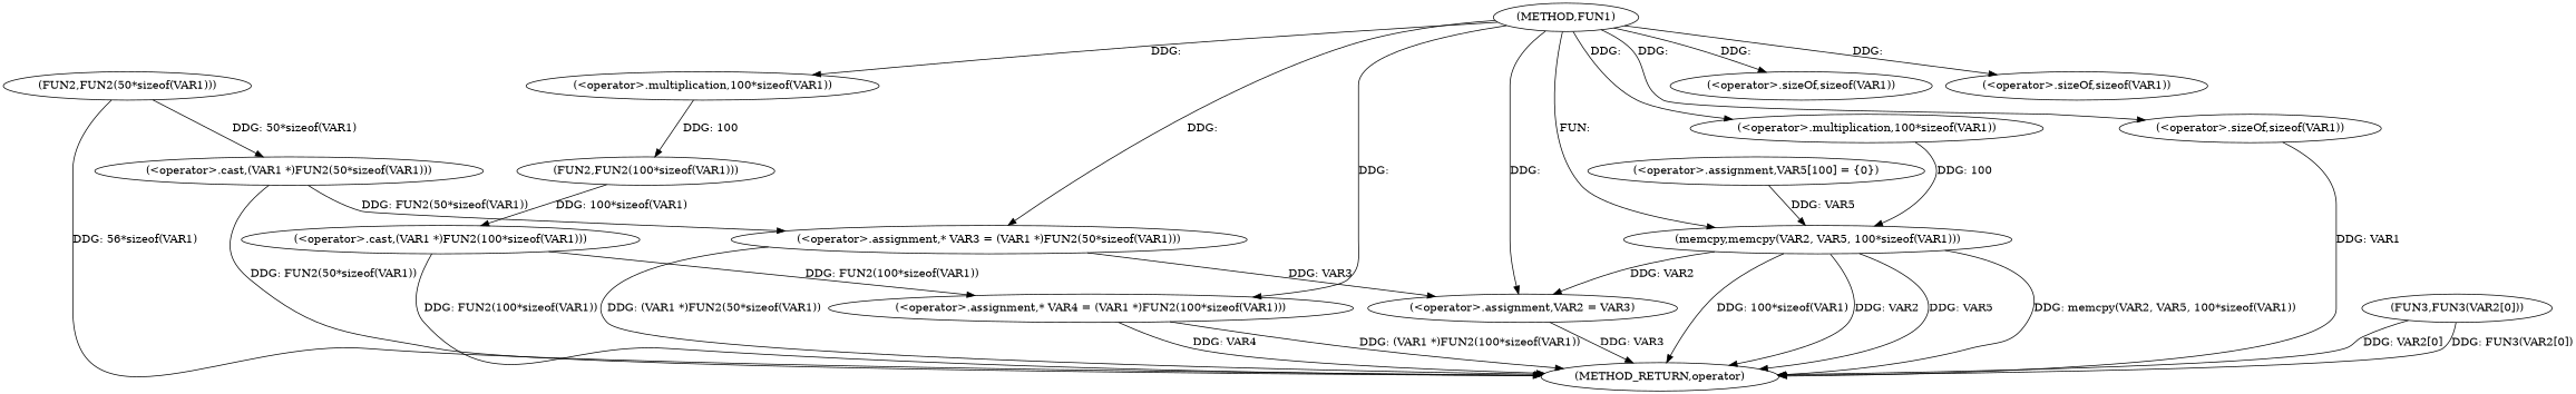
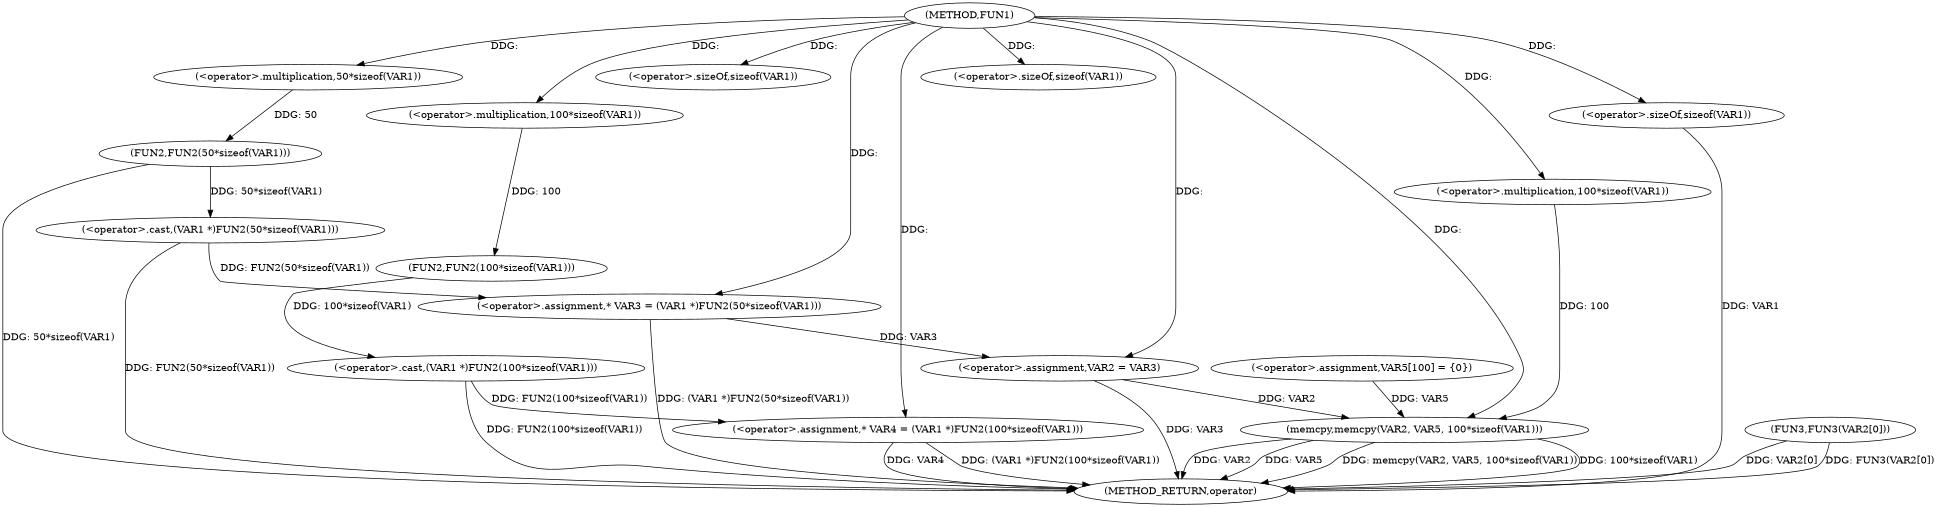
  digraph {
    n1 [label="(METHOD,FUN1)"]
    n2 [label="(<operator>.assignment,* VAR3 = (VAR1 *)FUN2(50*sizeof(VAR1)))"]
+   n3 [label="(<operator>.multiplication,50*sizeof(VAR1))"]
    n4 [label="(<operator>.sizeOf,sizeof(VAR1))"]
    n5 [label="(<operator>.assignment,* VAR4 = (VAR1 *)FUN2(100*sizeof(VAR1)))"]
    n6 [label="(<operator>.multiplication,100*sizeof(VAR1))"]
    n7 [label="(<operator>.sizeOf,sizeof(VAR1))"]
    n8 [label="(<operator>.assignment,VAR2 = VAR3)"]
    n9 [label="(memcpy,memcpy(VAR2, VAR5, 100*sizeof(VAR1)))"]
    n10 [label="(<operator>.multiplication,100*sizeof(VAR1))"]
    n11 [label="(<operator>.sizeOf,sizeof(VAR1))"]
    n12 [label="(METHOD_RETURN,operator)"]
    n13 [label="(FUN2,FUN2(50*sizeof(VAR1)))"]
    n14 [label="(FUN2,FUN2(100*sizeof(VAR1)))"]
    n15 [label="(<operator>.assignment,VAR5[100] = {0})"]
    n16 [label="(<operator>.cast,(VAR1 *)FUN2(50*sizeof(VAR1)))"]
    n17 [label="(<operator>.cast,(VAR1 *)FUN2(100*sizeof(VAR1)))"]
    n18 [label="(FUN3,FUN3(VAR2[0]))"]
    n1 -> n2 [label="DDG: "]
+   n1 -> n3 [label="DDG: "]
    n1 -> n4 [label="DDG: "]
    n1 -> n5 [label="DDG: "]
    n1 -> n6 [label="DDG: "]
    n1 -> n7 [label="DDG: "]
    n1 -> n8 [label="DDG: "]
-   n1 -> n9 [label="FUN: "]
+   n1 -> n9 [label="DDG: "]
    n1 -> n10 [label="DDG: "]
    n1 -> n11 [label="DDG: "]
    n2 -> n8 [label="DDG: VAR3"]
    n2 -> n12 [label="DDG: (VAR1 *)FUN2(50*sizeof(VAR1))"]
+   n3 -> n13 [label="DDG: 50"]
    n5 -> n12 [label="DDG: VAR4"]
    n5 -> n12 [label="DDG: (VAR1 *)FUN2(100*sizeof(VAR1))"]
    n6 -> n14 [label="DDG: 100"]
-   n9 -> n8 [label="DDG: VAR2"]
+   n8 -> n9 [label="DDG: VAR2"]
    n8 -> n12 [label="DDG: VAR3"]
    n9 -> n12 [label="DDG: memcpy(VAR2, VAR5, 100*sizeof(VAR1))"]
    n9 -> n12 [label="DDG: 100*sizeof(VAR1)"]
    n9 -> n12 [label="DDG: VAR2"]
    n9 -> n12 [label="DDG: VAR5"]
    n10 -> n9 [label="DDG: 100"]
    n11 -> n12 [label="DDG: VAR1"]
-   n13 -> n12 [label="DDG: 56*sizeof(VAR1)"]
+   n13 -> n12 [label="DDG: 50*sizeof(VAR1)"]
    n13 -> n16 [label="DDG: 50*sizeof(VAR1)"]
    n14 -> n17 [label="DDG: 100*sizeof(VAR1)"]
    n15 -> n9 [label="DDG: VAR5"]
    n16 -> n2 [label="DDG: FUN2(50*sizeof(VAR1))"]
    n16 -> n12 [label="DDG: FUN2(50*sizeof(VAR1))"]
    n17 -> n5 [label="DDG: FUN2(100*sizeof(VAR1))"]
    n17 -> n12 [label="DDG: FUN2(100*sizeof(VAR1))"]
    n18 -> n12 [label="DDG: VAR2[0]"]
    n18 -> n12 [label="DDG: FUN3(VAR2[0])"]
  }
